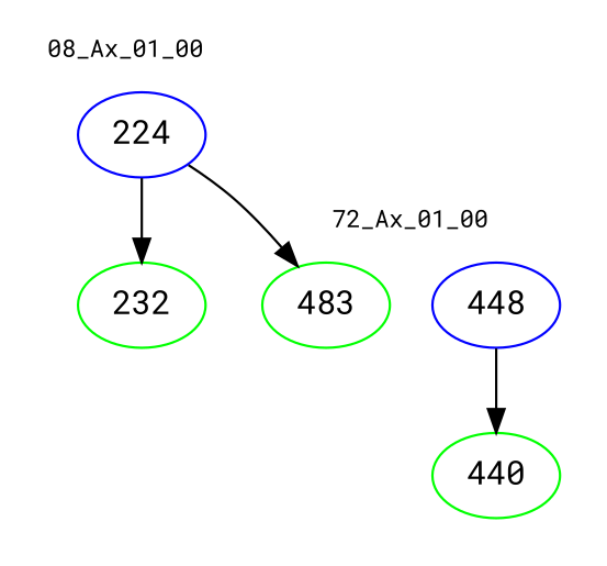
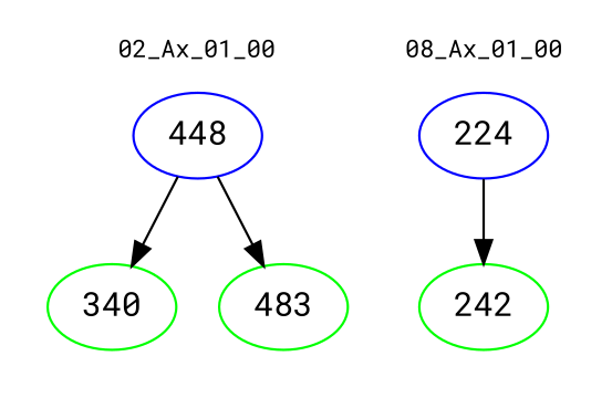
  digraph {
    fontname="Roboto Mono"
    node [color=green fontname="Roboto Mono"]
    edge [color=black fontname="Roboto Mono"]
-   n1 [label=440]
+   n1 [label=340]
    n2 [color=blue label=448]
    n3 [label=483]
    n4 [color=blue label=224]
-   n5 [label=232]
+   n5 [label=242]
    subgraph cluster_1 {
      color=white
      fontsize=10
-     label="72_Ax_01_00"
+     label="02_Ax_01_00"
      n1
      n2
      n3
    }
    subgraph cluster_2 {
      color=white
      fontsize=10
      label="08_Ax_01_00"
      n4
      n5
    }
    n2 -> n1
-   n4 -> n3
+   n2 -> n3
    n4 -> n5
  }
